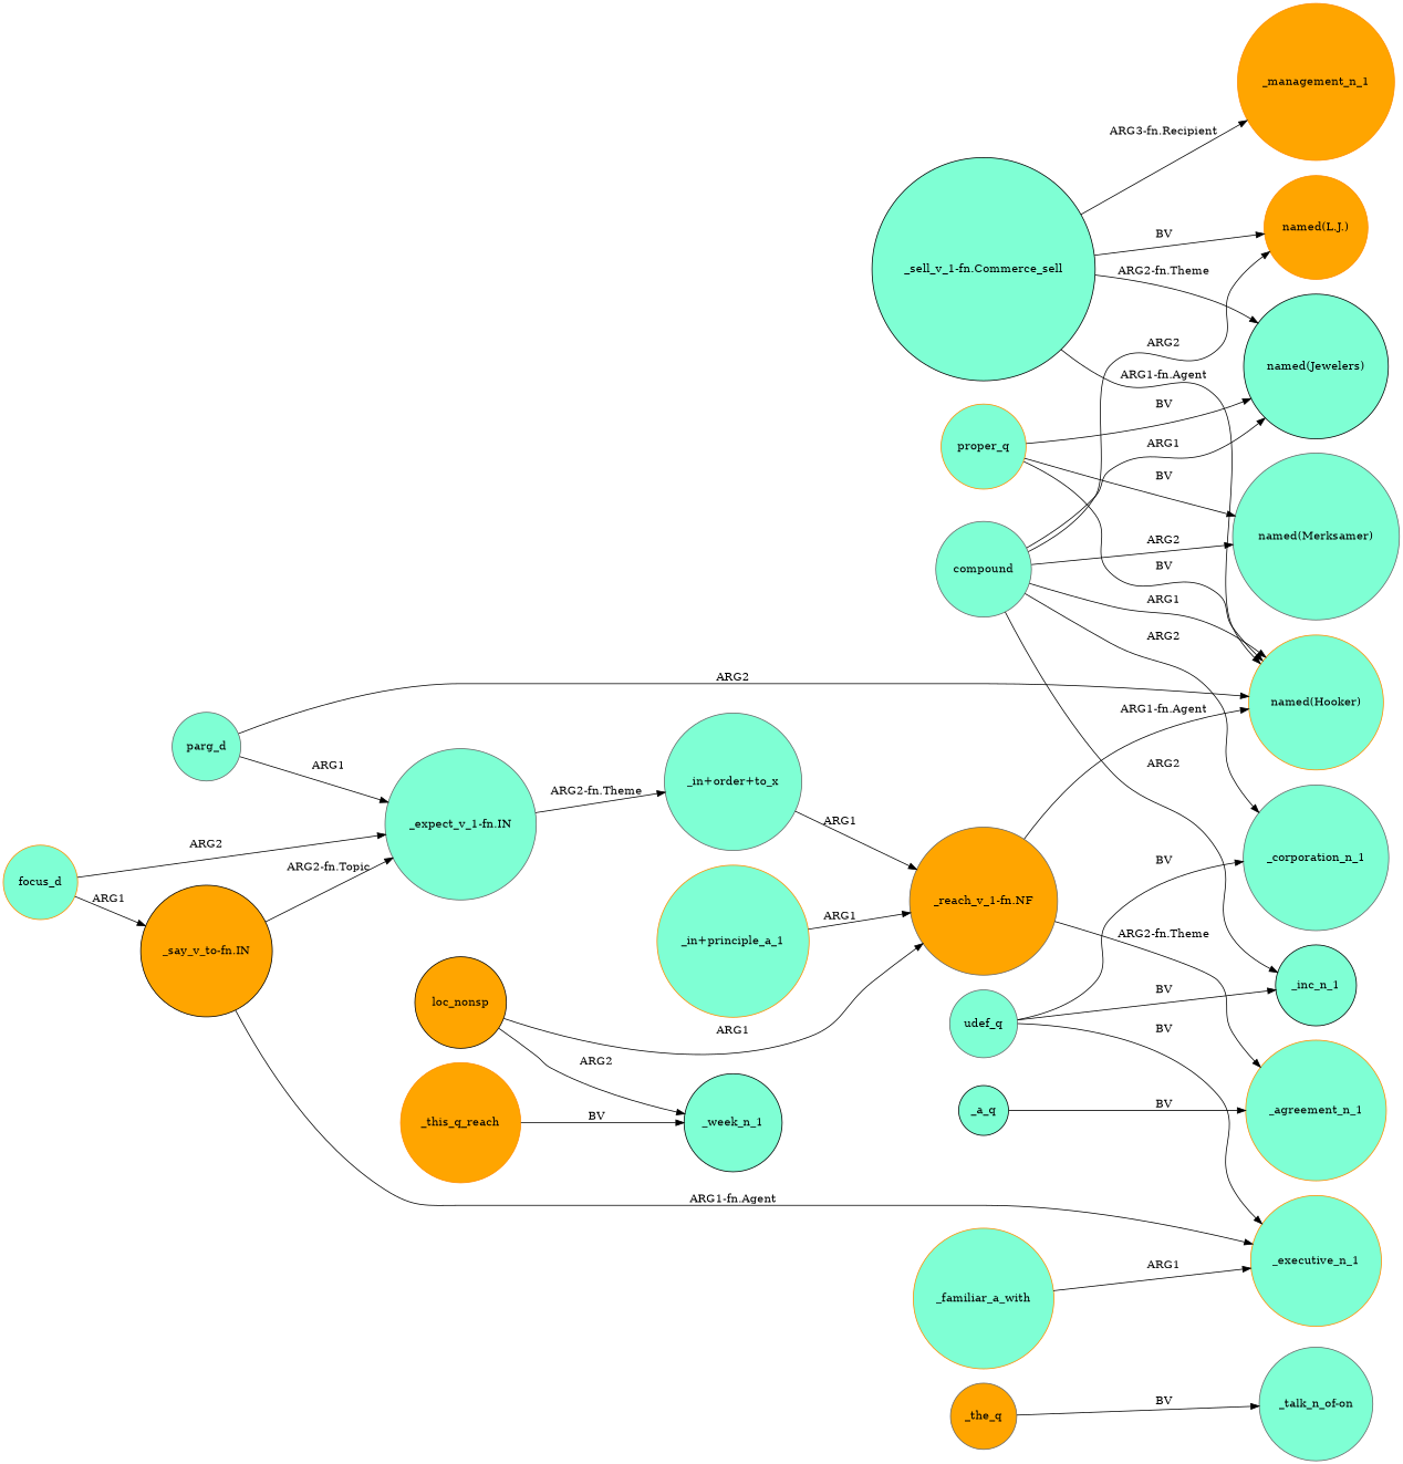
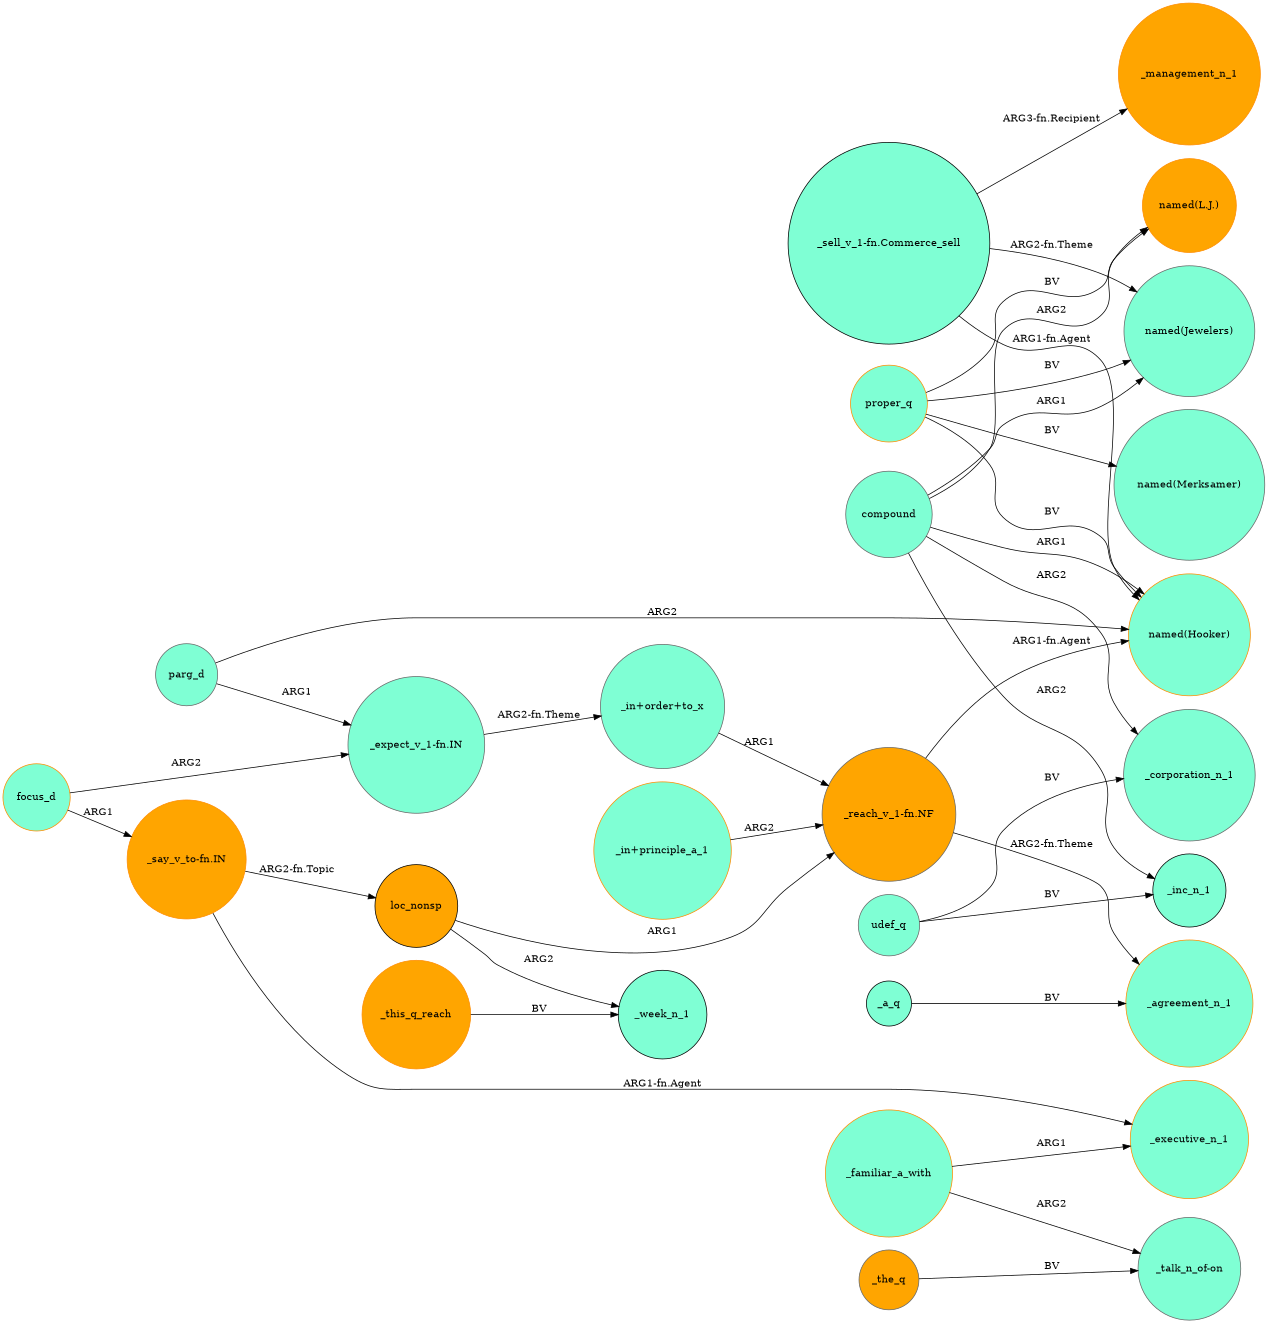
  digraph {
    rankdir=LR
    node [color=darkorange fillcolor=aquamarine shape=circle style=filled]
    "_reach_v_1-fn.NF" [color=gray40 fillcolor=orange]
    "_in+principle_a_1"
    "named(Hooker)"
    _agreement_n_1
    proper_q
    "named(L.J.)" [fillcolor=orange]
-   "named(Jewelers)" [color=black]
+   "named(Jewelers)" [color=gray40]
    "named(Merksamer)" [color=gray40]
    "_talk_n_of-on" [color=gray40]
    _familiar_a_with
    _executive_n_1
    udef_q [color=gray40]
    _inc_n_1 [color=black]
    _corporation_n_1 [color=gray40]
    _management_n_1 [fillcolor=orange]
    "_expect_v_1-fn.IN" [color=gray40]
    focus_d
-   "_say_v_to-fn.IN" [color=black fillcolor=orange]
+   "_say_v_to-fn.IN" [fillcolor=orange]
    "_in+order+to_x" [color=gray40]
    "_sell_v_1-fn.Commerce_sell" [color=black]
    compound [color=gray40]
    _the_q [color=gray40 fillcolor=orange]
    loc_nonsp [color=black fillcolor=orange]
    _week_n_1 [color=black]
    n25 [fillcolor=orange label=_this_q_reach]
    _a_q [color=black]
    parg_d [color=gray40]
    "_reach_v_1-fn.NF" -> "named(Hooker)" [label="ARG1-fn.Agent"]
    "_reach_v_1-fn.NF" -> _agreement_n_1 [label="ARG2-fn.Theme"]
-   "_in+principle_a_1" -> "_reach_v_1-fn.NF" [label=ARG1]
+   "_in+principle_a_1" -> "_reach_v_1-fn.NF" [label=ARG2]
    proper_q -> "named(Hooker)" [label=BV]
-   "_sell_v_1-fn.Commerce_sell" -> "named(L.J.)" [label=BV]
+   proper_q -> "named(L.J.)" [label=BV]
    proper_q -> "named(Jewelers)" [label=BV]
    proper_q -> "named(Merksamer)" [label=BV]
+   _familiar_a_with -> "_talk_n_of-on" [label=ARG2]
    _familiar_a_with -> _executive_n_1 [label=ARG1]
-   udef_q -> _executive_n_1 [label=BV]
    udef_q -> _inc_n_1 [label=BV]
    udef_q -> _corporation_n_1 [label=BV]
    "_expect_v_1-fn.IN" -> "_in+order+to_x" [label="ARG2-fn.Theme"]
    focus_d -> "_expect_v_1-fn.IN" [label=ARG2]
    focus_d -> "_say_v_to-fn.IN" [label=ARG1]
    "_say_v_to-fn.IN" -> _executive_n_1 [label="ARG1-fn.Agent"]
-   "_say_v_to-fn.IN" -> "_expect_v_1-fn.IN" [label="ARG2-fn.Topic"]
+   "_say_v_to-fn.IN" -> loc_nonsp [label="ARG2-fn.Topic"]
    "_in+order+to_x" -> "_reach_v_1-fn.NF" [label=ARG1]
    "_sell_v_1-fn.Commerce_sell" -> "named(Hooker)" [label="ARG1-fn.Agent"]
    "_sell_v_1-fn.Commerce_sell" -> "named(Jewelers)" [label="ARG2-fn.Theme"]
    "_sell_v_1-fn.Commerce_sell" -> _management_n_1 [label="ARG3-fn.Recipient"]
    compound -> "named(Hooker)" [label=ARG1]
    compound -> "named(L.J.)" [label=ARG2]
    compound -> "named(Jewelers)" [label=ARG1]
-   compound -> "named(Merksamer)" [label=ARG2]
    compound -> _inc_n_1 [label=ARG2]
    compound -> _corporation_n_1 [label=ARG2]
    _the_q -> "_talk_n_of-on" [label=BV]
    loc_nonsp -> "_reach_v_1-fn.NF" [label=ARG1]
    loc_nonsp -> _week_n_1 [label=ARG2]
    n25 -> _week_n_1 [label=BV]
    _a_q -> _agreement_n_1 [label=BV]
    parg_d -> "named(Hooker)" [label=ARG2]
    parg_d -> "_expect_v_1-fn.IN" [label=ARG1]
  }
